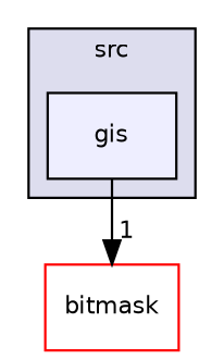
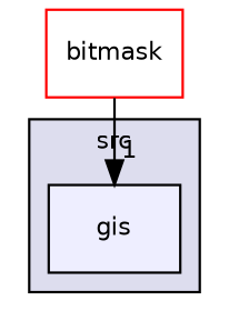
  digraph {
    compound=true
    node [fontname=Helvetica fontsize=10 shape=box style=filled]
    n1 [fillcolor="#eeeeff" label=gis pencolor=black]
    n2 [color=red fillcolor=white label=bitmask]
    subgraph cluster_1 {
      bgcolor="#ddddee"
      fontname=Helvetica
      fontsize=10
      label=src
      pencolor=black
      n1
    }
-   n1 -> n2 [headlabel=1 labeldistance=1.5 labelfontname=Helvetica labelfontsize=10]
+   n2 -> n1 [headlabel=1 labeldistance=1.5 labelfontname=Helvetica labelfontsize=10]
  }
